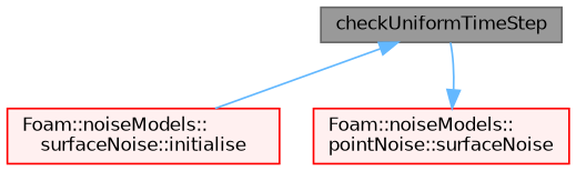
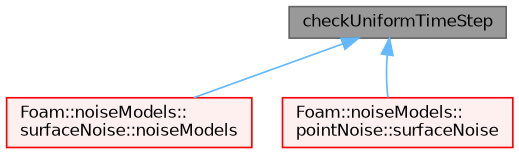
  digraph {
    rankdir=TB
    node [color=red fillcolor="#FFF0F0" fontname=Helvetica fontsize=10 shape=box style=filled]
    edge [color=steelblue1 dir=back fontname=Helvetica fontsize=10 labelfontname=Helvetica labelfontsize=10 style=solid]
    n1 [color=gray40 fillcolor=grey60 fontcolor=black height=0.2 label=checkUniformTimeStep width=0.4]
-   n2 [height=0.2 label="Foam::noiseModels::\lsurfaceNoise::initialise" width=0.4]
+   n2 [height=0.2 label="Foam::noiseModels::\lsurfaceNoise::noiseModels" width=0.4]
    n3 [height=0.2 label="Foam::noiseModels::\lpointNoise::surfaceNoise" width=0.4]
    n1 -> n2
-   n3 -> n1
+   n1 -> n3
  }
